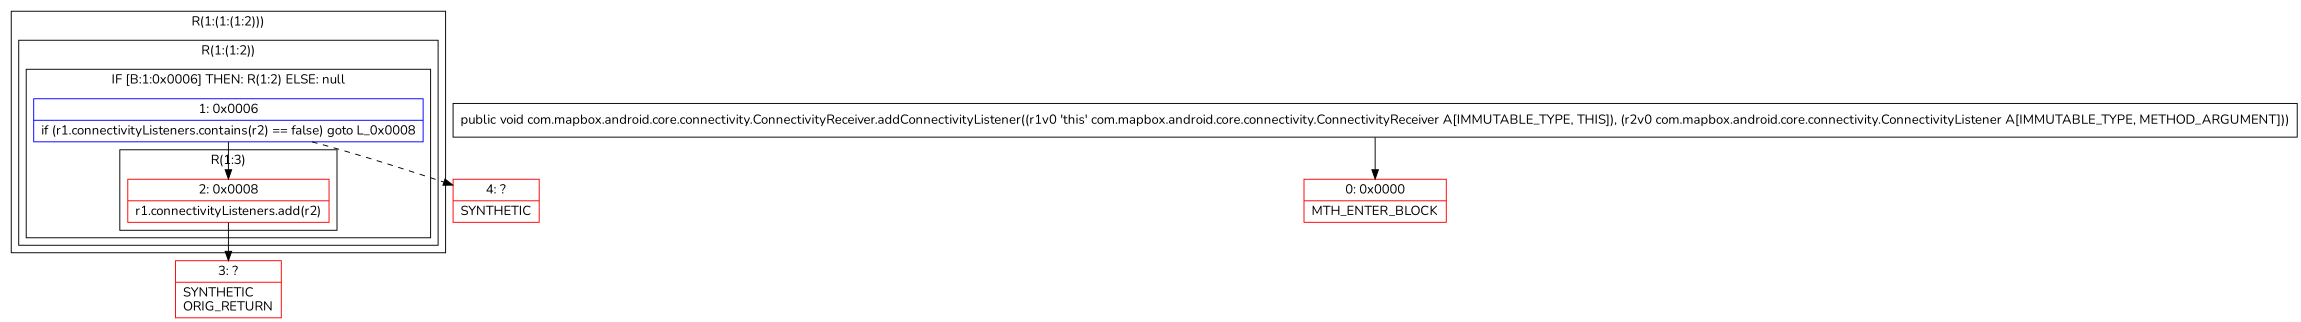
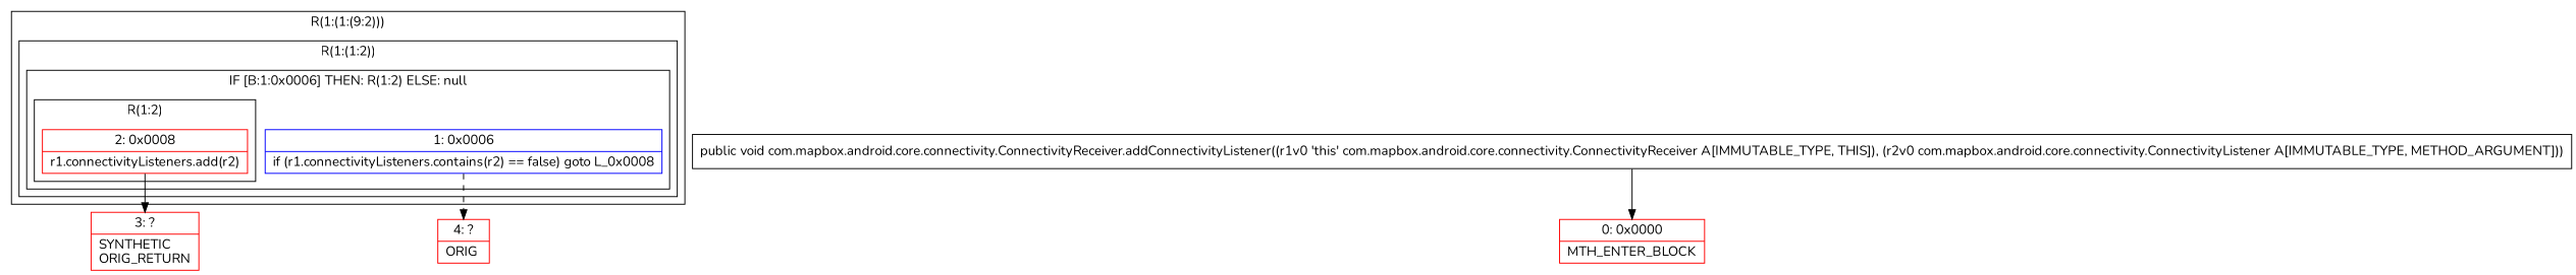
  digraph {
    fontname=Nunito
    node [color=red fontname=Nunito shape=record]
    edge [fontname=Nunito]
    n1 [label="{2\:\ 0x0008|r1.connectivityListeners.add(r2)\l}"]
    n2 [color=blue label="{1\:\ 0x0006|if (r1.connectivityListeners.contains(r2) == false) goto L_0x0008\l}"]
    n3 [label="{3\:\ ?|SYNTHETIC\lORIG_RETURN\l}"]
-   n4 [label="{4\:\ ?|SYNTHETIC\l}"]
+   n4 [label="{4\:\ ?|ORIG\l}"]
    n5 [label="{0\:\ 0x0000|MTH_ENTER_BLOCK\l}"]
    n6 [label="{public void com.mapbox.android.core.connectivity.ConnectivityReceiver.addConnectivityListener((r1v0 'this' com.mapbox.android.core.connectivity.ConnectivityReceiver A[IMMUTABLE_TYPE, THIS]), (r2v0 com.mapbox.android.core.connectivity.ConnectivityListener A[IMMUTABLE_TYPE, METHOD_ARGUMENT])) }" color=""]
    subgraph cluster_1 {
-     label="R(1:(1:(1:2)))"
+     label="R(1:(1:(9:2)))"
      subgraph cluster_2 {
        label="R(1:(1:2))"
        subgraph cluster_3 {
          label="IF [B:1:0x0006] THEN: R(1:2) ELSE: null"
          n2
          subgraph cluster_4 {
-           label="R(1:3)"
+           label="R(1:2)"
            n1
          }
        }
      }
    }
    n1 -> n3
-   n2 -> n1
    n2 -> n4 [style=dashed]
    n6 -> n5
  }
